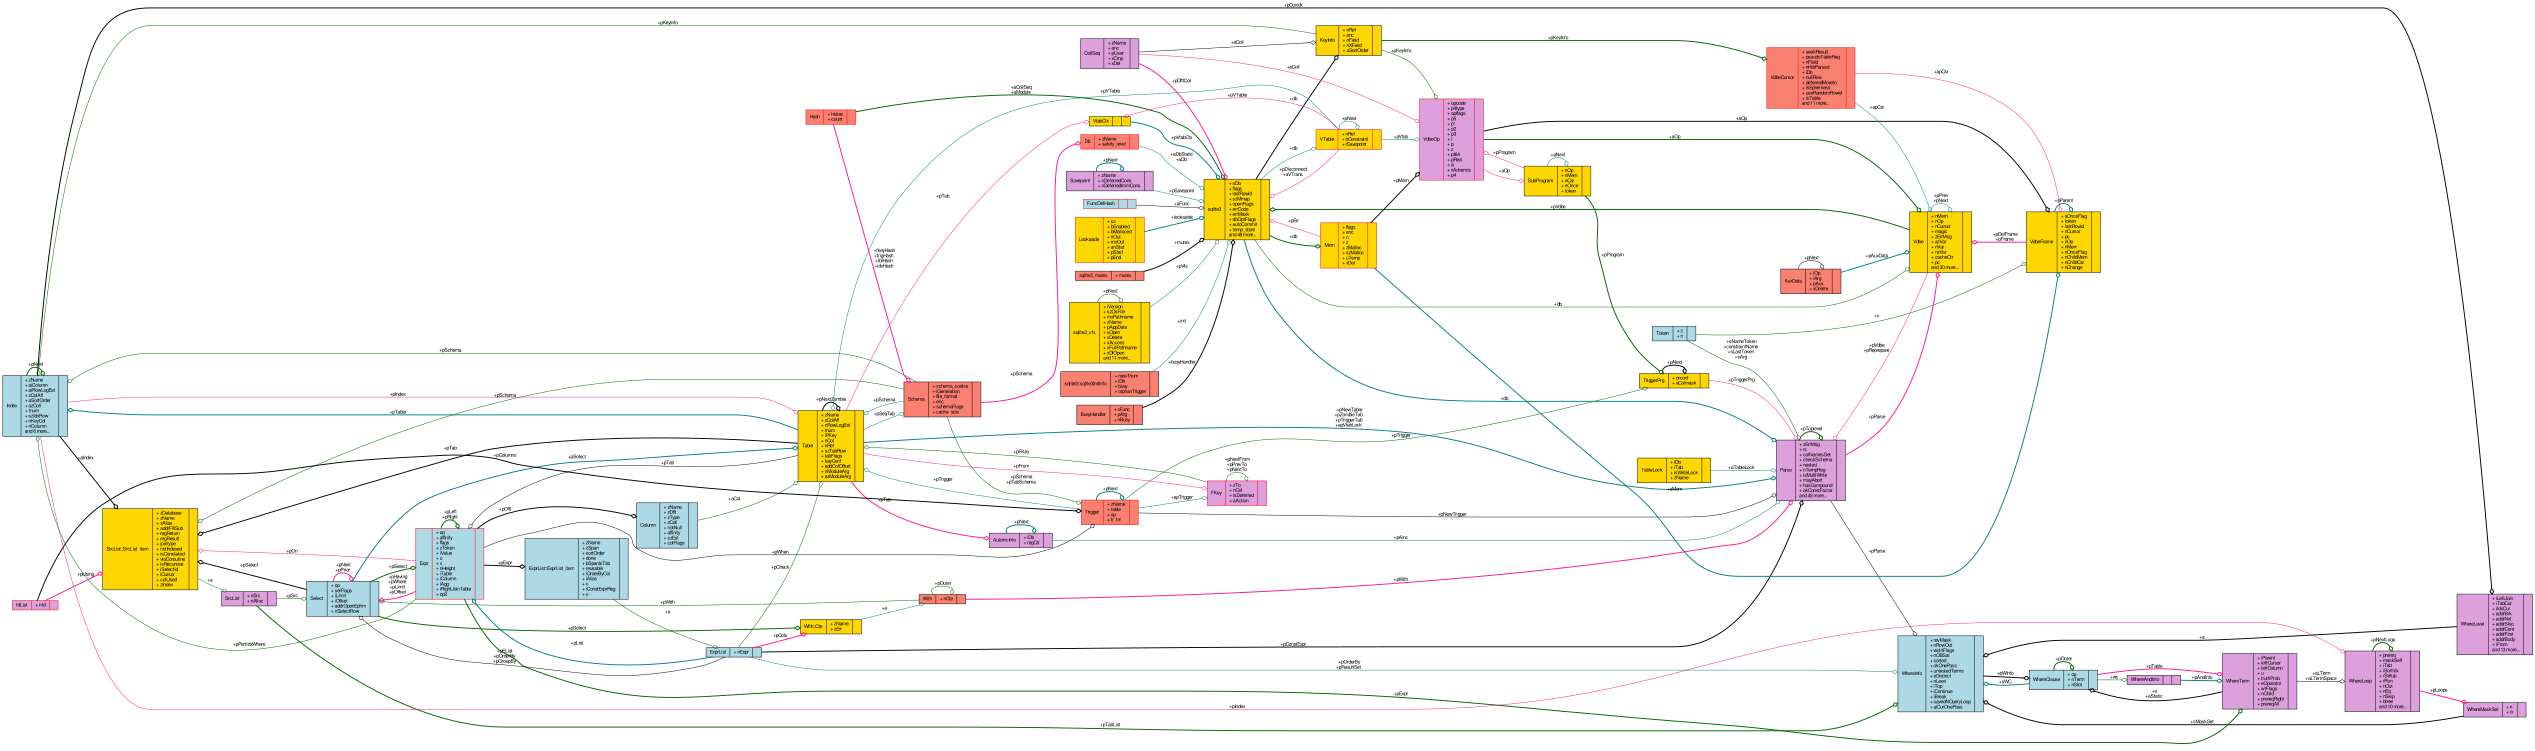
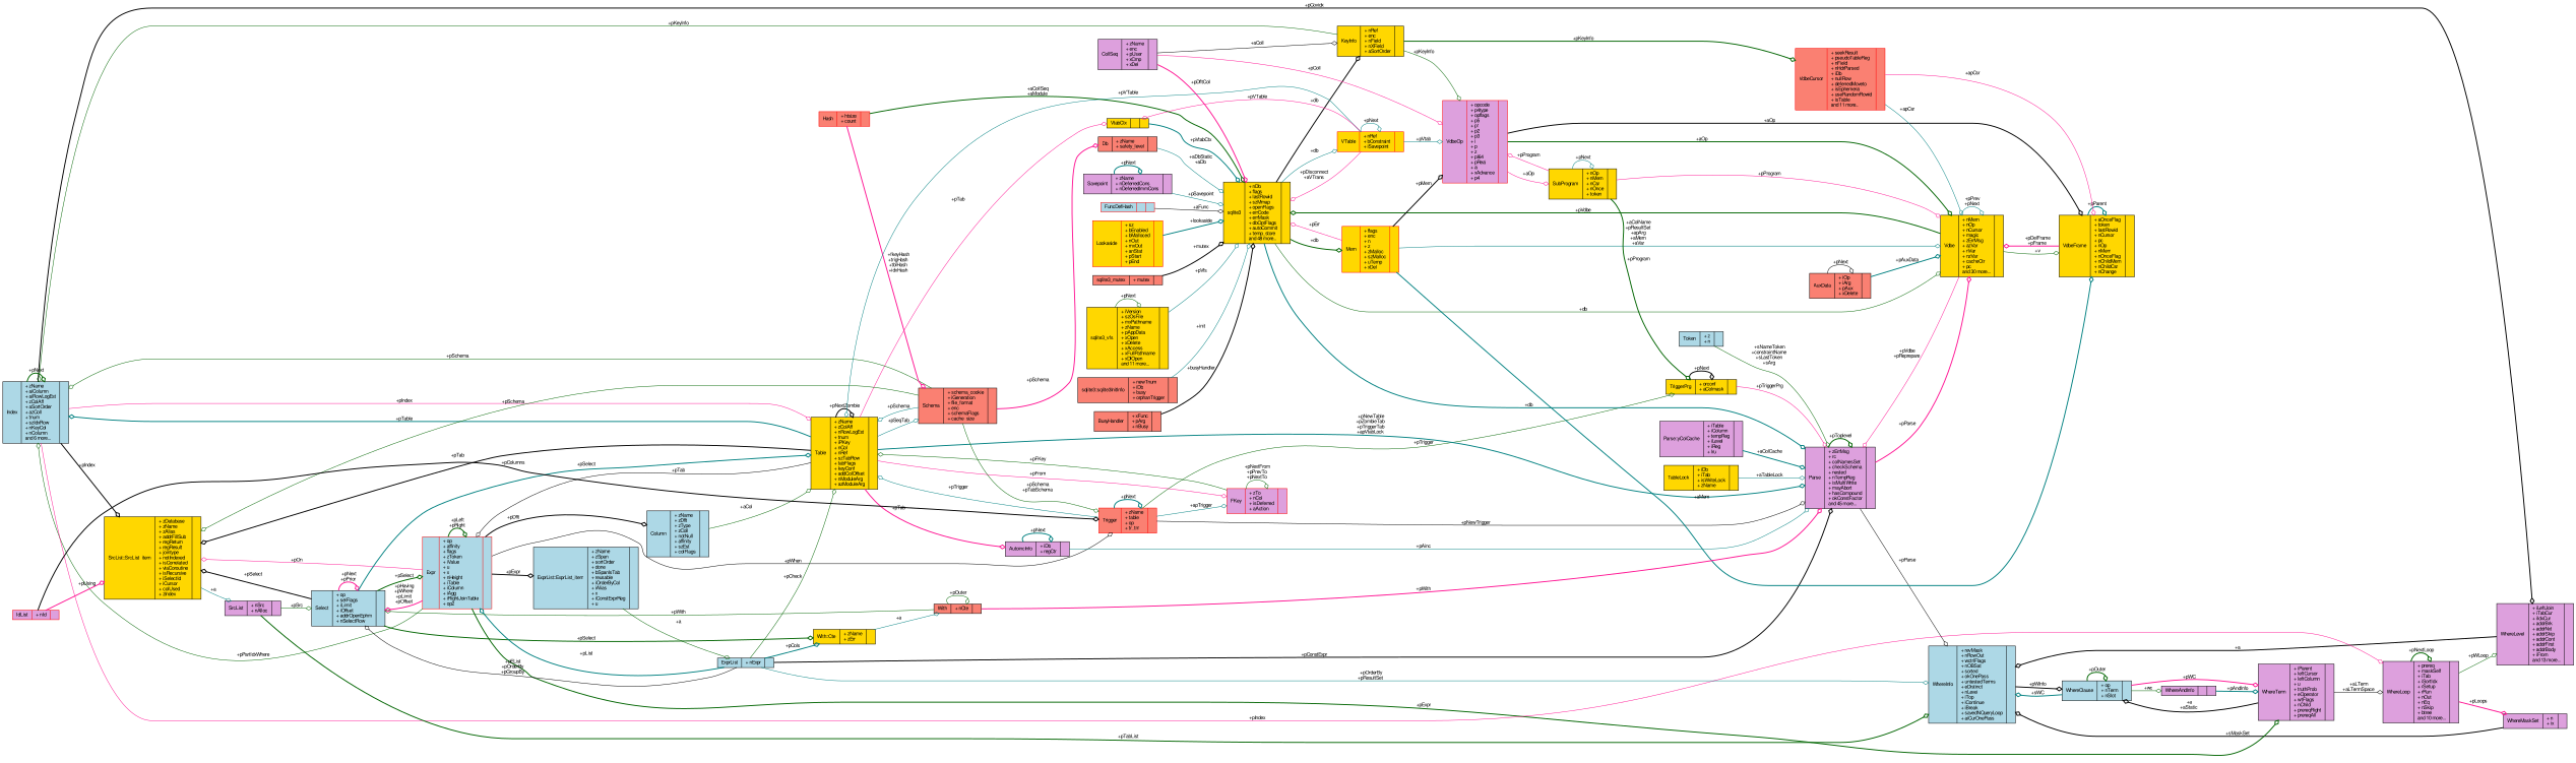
  digraph {
    rankdir=LR
    node [color=black fillcolor=gold fontname=FreeSans fontsize=10 shape=record style=filled]
    edge [arrowhead=odiamond color=teal fontname=FreeSans fontsize=10 labelfontname=FreeSans labelfontsize=10 style=solid]
    n1 [fillcolor=lightblue fontcolor=black height=0.2 label="{WhereInfo\n|+ revMask\l+ nRowOut\l+ wctrlFlags\l+ nOBSat\l+ sorted\l+ okOnePass\l+ untestedTerms\l+ eDistinct\l+ nLevel\l+ iTop\l+ iContinue\l+ iBreak\l+ savedNQueryLoop\l+ aiCurOnePass\l|}" width=0.4]
    n2 [fillcolor=lightblue height=0.2 label="{WhereClause\n|+ op\l+ nTerm\l+ nSlot\l|}" width=0.4]
    n3 [fillcolor=plum height=0.2 label="{WhereTerm\n|+ iParent\l+ leftCursor\l+ leftColumn\l+ u\l+ truthProb\l+ eOperator\l+ wtFlags\l+ nChild\l+ prereqRight\l+ prereqAll\l|}" width=0.4]
    n4 [fillcolor=plum height=0.2 label="{WhereAndInfo\n||}" width=0.4]
    n5 [fillcolor=plum height=0.2 label="{WhereLoop\n|+ prereq\l+ maskSelf\l+ iTab\l+ iSortIdx\l+ rSetup\l+ rRun\l+ nOut\l+ nEq\l+ nSkip\l+ btree\land 10 more...\l|}" width=0.4]
    n6 [fillcolor=plum height=0.2 label="{WhereLevel\n|+ iLeftJoin\l+ iTabCur\l+ iIdxCur\l+ addrBrk\l+ addrNxt\l+ addrSkip\l+ addrCont\l+ addrFirst\l+ addrBody\l+ iFrom\land 13 more...\l|}" width=0.4]
    n7 [fillcolor=plum height=0.2 label="{WhereMaskSet\n|+ n\l+ ix\l|}" width=0.4]
    n8 [color=red fillcolor=lightblue height=0.2 label="{Expr\n|+ op\l+ affinity\l+ flags\l+ zToken\l+ iValue\l+ u\l+ x\l+ nHeight\l+ iTable\l+ iColumn\l+ iAgg\l+ iRightJoinTable\l+ op2\l|}" width=0.4]
    n9 [fillcolor=lightblue height=0.2 label="{Column\n|+ zName\l+ zDflt\l+ zType\l+ zColl\l+ notNull\l+ affinity\l+ szEst\l+ colFlags\l|}" width=0.4]
    n10 [color=red fillcolor=salmon height=0.2 label="{Trigger\n|+ zName\l+ table\l+ op\l+ tr_tm\l|}" width=0.4]
    n11 [fillcolor=lightblue height=0.2 label="{Select\n|+ op\l+ selFlags\l+ iLimit\l+ iOffset\l+ addrOpenEphm\l+ nSelectRow\l|}" width=0.4]
    n12 [height=0.2 label="{SrcList::SrcList_item\n|+ zDatabase\l+ zName\l+ zAlias\l+ addrFillSub\l+ regReturn\l+ regResult\l+ jointype\l+ notIndexed\l+ isCorrelated\l+ viaCoroutine\l+ isRecursive\l+ iSelectId\l+ iCursor\l+ colUsed\l+ zIndex\l|}" width=0.4]
    n13 [fillcolor=lightblue height=0.2 label="{Index\n|+ zName\l+ aiColumn\l+ aiRowLogEst\l+ zColAff\l+ aSortOrder\l+ azColl\l+ tnum\l+ szIdxRow\l+ nKeyCol\l+ nColumn\land 6 more...\l|}" width=0.4]
    n14 [fillcolor=lightblue height=0.2 label="{ExprList::ExprList_item\n|+ zName\l+ zSpan\l+ sortOrder\l+ done\l+ bSpanIsTab\l+ reusable\l+ iOrderByCol\l+ iAlias\l+ x\l+ iConstExprReg\l+ u\l|}" width=0.4]
    n15 [height=0.2 label="{Table\n|+ zName\l+ zColAff\l+ nRowLogEst\l+ tnum\l+ iPKey\l+ nCol\l+ nRef\l+ szTabRow\l+ tabFlags\l+ keyConf\l+ addColOffset\l+ nModuleArg\l+ azModuleArg\l|}" width=0.4]
    n16 [color=red fillcolor=plum height=0.2 label="{FKey\n|+ zTo\l+ nCol\l+ isDeferred\l+ aAction\l|}" width=0.4]
    n17 [fillcolor=plum height=0.2 label="{Parse\n|+ zErrMsg\l+ rc\l+ colNamesSet\l+ checkSchema\l+ nested\l+ nTempReg\l+ isMultiWrite\l+ mayAbort\l+ hasCompound\l+ okConstFactor\land 45 more...\l|}" width=0.4]
    n18 [height=0.2 label="{TriggerPrg\n|+ orconf\l+ aColmask\l|}" width=0.4]
    n19 [height=0.2 label="{With::Cte\n|+ zName\l+ zErr\l|}" width=0.4]
    n20 [fillcolor=plum height=0.2 label="{SrcList\n|+ nSrc\l+ nAlloc\l|}" width=0.4]
    n21 [fillcolor=lightblue height=0.2 label="{ExprList\n|+ nExpr\l|}" width=0.4]
    n22 [fillcolor=salmon height=0.2 label="{Schema\n|+ schema_cookie\l+ iGeneration\l+ file_format\l+ enc\l+ schemaFlags\l+ cache_size\l|}" width=0.4]
    n23 [fillcolor=plum height=0.2 label="{AutoincInfo\n|+ iDb\l+ regCtr\l|}" width=0.4]
    n24 [height=0.2 label="{VtabCtx\n||}" width=0.4]
-   n25 [color=red fillcolor=salmon height=0.2 label="{Db\n|+ zName\l+ safety_level\l|}" width=0.4]
+   n25 [fillcolor=salmon height=0.2 label="{Db\n|+ zName\l+ safety_level\l|}" width=0.4]
    n26 [height=0.2 label="{Vdbe\n|+ nMem\l+ nOp\l+ nCursor\l+ magic\l+ zErrMsg\l+ azVar\l+ nVar\l+ nzVar\l+ cacheCtr\l+ pc\land 30 more...\l|}" width=0.4]
    n27 [height=0.2 label="{sqlite3\n|+ nDb\l+ flags\l+ lastRowid\l+ szMmap\l+ openFlags\l+ errCode\l+ errMask\l+ dbOptFlags\l+ autoCommit\l+ temp_store\land 48 more...\l|}" width=0.4]
    n28 [color=red fillcolor=salmon height=0.2 label="{Hash\n|+ htsize\l+ count\l|}" width=0.4]
    n29 [color=red height=0.2 label="{VTable\n|+ nRef\l+ bConstraint\l+ iSavepoint\l|}" width=0.4]
    n30 [color=red height=0.2 label="{Mem\n|+ flags\l+ enc\l+ n\l+ z\l+ zMalloc\l+ szMalloc\l+ uTemp\l+ xDel\l|}" width=0.4]
    n31 [height=0.2 label="{KeyInfo\n|+ nRef\l+ enc\l+ nField\l+ nXField\l+ aSortOrder\l|}" width=0.4]
    n32 [color=red fillcolor=plum height=0.2 label="{IdList\n|+ nId\l|}" width=0.4]
    n33 [color=red fillcolor=plum height=0.2 label="{VdbeOp\n|+ opcode\l+ p4type\l+ opflags\l+ p5\l+ p1\l+ p2\l+ p3\l+ i\l+ p\l+ z\l+ pI64\l+ pReal\l+ ai\l+ xAdvance\l+ p4\l|}" width=0.4]
    n34 [height=0.2 label="{VdbeFrame\n|+ aOnceFlag\l+ token\l+ lastRowid\l+ nCursor\l+ pc\l+ nOp\l+ nMem\l+ nOnceFlag\l+ nChildMem\l+ nChildCsr\l+ nChange\l|}" width=0.4]
    n35 [height=0.2 label="{SubProgram\n|+ nOp\l+ nMem\l+ nCsr\l+ nOnce\l+ token\l|}" width=0.4]
    n36 [color=red fillcolor=salmon height=0.2 label="{VdbeCursor\n|+ seekResult\l+ pseudoTableReg\l+ nField\l+ nHdrParsed\l+ iDb\l+ nullRow\l+ deferredMoveto\l+ isEphemeral\l+ useRandomRowid\l+ isTable\land 11 more...\l|}" width=0.4]
    n37 [fillcolor=plum height=0.2 label="{CollSeq\n|+ zName\l+ enc\l+ pUser\l+ xCmp\l+ xDel\l|}" width=0.4]
    n38 [fillcolor=salmon height=0.2 label="{AuxData\n|+ iOp\l+ iArg\l+ pAux\l+ xDelete\l|}" width=0.4]
    n39 [height=0.2 label="{TableLock\n|+ iDb\l+ iTab\l+ isWriteLock\l+ zName\l|}" width=0.4]
    n40 [fillcolor=lightblue height=0.2 label="{Token\n|+ z\l+ n\l|}" width=0.4]
    n41 [fillcolor=salmon height=0.2 label="{With\n|+ nCte\l|}" width=0.4]
+   n42 [fillcolor=plum height=0.2 label="{Parse::yColCache\n|+ iTable\l+ iColumn\l+ tempReg\l+ iLevel\l+ iReg\l+ lru\l|}" width=0.4]
    n43 [fillcolor=plum height=0.2 label="{Savepoint\n|+ zName\l+ nDeferredCons\l+ nDeferredImmCons\l|}" width=0.4]
    n44 [color=red fillcolor=lightblue height=0.2 label="{FuncDefHash\n||}" width=0.4]
    n45 [color=red height=0.2 label="{Lookaside\n|+ sz\l+ bEnabled\l+ bMalloced\l+ nOut\l+ mxOut\l+ anStat\l+ pStart\l+ pEnd\l|}" width=0.4]
    n46 [fillcolor=salmon height=0.2 label="{sqlite3_mutex\n|+ mutex\l|}" width=0.4]
    n47 [height=0.2 label="{sqlite3_vfs\n|+ iVersion\l+ szOsFile\l+ mxPathname\l+ zName\l+ pAppData\l+ xOpen\l+ xDelete\l+ xAccess\l+ xFullPathname\l+ xDlOpen\land 11 more...\l|}" width=0.4]
    n48 [fillcolor=salmon height=0.2 label="{sqlite3::sqlite3InitInfo\n|+ newTnum\l+ iDb\l+ busy\l+ orphanTrigger\l|}" width=0.4]
    n49 [fillcolor=salmon height=0.2 label="{BusyHandler\n|+ xFunc\l+ pArg\l+ nBusy\l|}" width=0.4]
    n1 -> n2 [color=black label=" +pWInfo" style=bold]
    n2 -> n1 [label=" +sWC" style=bold]
    n2 -> n2 [color=darkgreen label=" +pOuter" style=bold]
-   n2 -> n3 [color=deeppink label=" +pTable" style=bold]
+   n2 -> n3 [color=deeppink label=" +pWC" style=bold]
    n2 -> n4 [color=darkgreen label=" +wc"]
    n3 -> n2 [color=black label=" +a\n+aStatic" style=bold]
    n3 -> n5 [color=black label=" +aLTerm\n+aLTermSpace"]
    n4 -> n3 [label=" +pAndInfo" style=bold]
    n5 -> n5 [color=darkgreen label=" +pNextLoop" style=bold]
+   n5 -> n6 [color=darkgreen label=" +pWLoop"]
    n5 -> n7 [color=deeppink label=" +pLoops" style=bold]
    n6 -> n1 [color=black label=" +a" style=bold]
    n7 -> n1 [color=black label=" +sMaskSet" style=bold]
    n8 -> n3 [color=darkgreen label=" +pExpr" style=bold]
    n8 -> n8 [color=darkgreen label=" +pLeft\n+pRight" style=bold]
    n8 -> n9 [color=black label=" +pDflt" style=bold]
    n8 -> n10 [color=black label=" +pWhen"]
    n8 -> n11 [color=deeppink label=" +pHaving\n+pWhere\n+pLimit\n+pOffset" style=bold]
    n8 -> n12 [color=deeppink label=" +pOn"]
    n8 -> n13 [color=darkgreen label=" +pPartIdxWhere"]
    n8 -> n14 [color=black label=" +pExpr" style=bold]
    n9 -> n15 [color=darkgreen label=" +aCol"]
    n10 -> n10 [label=" +pNext" style=bold]
    n10 -> n15 [label=" +pTrigger"]
    n10 -> n16 [label=" +apTrigger"]
    n10 -> n17 [color=black label=" +pNewTrigger"]
    n10 -> n18 [color=darkgreen label=" +pTrigger"]
    n11 -> n8 [color=darkgreen label=" +pSelect" style=bold]
    n11 -> n11 [color=deeppink label=" +pNext\n+pPrior" style=bold]
    n11 -> n12 [color=black label=" +pSelect" style=bold]
    n11 -> n15 [label=" +pSelect" style=bold]
    n11 -> n19 [color=darkgreen label=" +pSelect" style=bold]
    n12 -> n20 [label=" +a"]
    n13 -> n5 [color=deeppink label=" +pIndex"]
    n13 -> n6 [color=black label=" +pCovidx" style=bold]
    n13 -> n12 [color=black label=" +pIndex" style=bold]
    n13 -> n13 [color=darkgreen label=" +pNext" style=bold]
    n13 -> n15 [color=deeppink label=" +pIndex"]
    n14 -> n21 [color=darkgreen label=" +a"]
    n15 -> n8 [color=black label=" +pTab"]
    n15 -> n12 [color=black label=" +pTab" style=bold]
    n15 -> n13 [label=" +pTable" style=bold]
    n15 -> n15 [color=black label=" +pNextZombie" style=bold]
    n15 -> n16 [color=deeppink label=" +pFrom"]
    n15 -> n17 [label=" +pNewTable\n+pZombieTab\n+pTriggerTab\n+apVtabLock" style=bold]
    n15 -> n22 [label=" +pSeqTab"]
    n15 -> n23 [color=deeppink label=" +pTab" style=bold]
    n15 -> n24 [color=deeppink label=" +pTab"]
    n16 -> n15 [color=darkgreen label=" +pFKey"]
    n16 -> n16 [color=darkgreen label=" +pNextFrom\n+pPrevTo\n+pNextTo"]
    n17 -> n1 [color=black label=" +pParse"]
    n17 -> n17 [color=darkgreen label=" +pToplevel" style=bold]
    n17 -> n26 [color=deeppink label=" +pParse" style=bold]
    n18 -> n17 [color=deeppink label=" +pTriggerPrg"]
    n18 -> n18 [color=black label=" +pNext" style=bold]
    n19 -> n41 [label=" +a"]
    n20 -> n1 [color=darkgreen label=" +pTabList" style=bold]
    n20 -> n11 [color=darkgreen label=" +pSrc"]
    n21 -> n1 [label=" +pOrderBy\n+pResultSet"]
    n21 -> n8 [label=" +pList" style=bold]
    n21 -> n11 [color=black label=" +pEList\n+pOrderBy\n+pGroupBy"]
    n21 -> n15 [color=darkgreen label=" +pCheck"]
    n21 -> n17 [color=black label=" +pConstExpr" style=bold]
-   n21 -> n19 [color=deeppink label=" +pCols" style=bold]
+   n21 -> n19 [label=" +pCols" style=bold]
    n22 -> n10 [color=darkgreen label=" +pSchema\n+pTabSchema"]
    n22 -> n12 [color=darkgreen label=" +pSchema"]
    n22 -> n13 [color=darkgreen label=" +pSchema"]
    n22 -> n15 [label=" +pSchema"]
    n22 -> n25 [color=deeppink label=" +pSchema" style=bold]
    n23 -> n17 [label=" +pAinc"]
    n23 -> n23 [label=" +pNext" style=bold]
    n24 -> n27 [label=" +pVtabCtx" style=bold]
    n25 -> n27 [label=" +aDbStatic\n+aDb"]
    n26 -> n17 [color=deeppink label=" +pVdbe\n+pReprepare"]
    n26 -> n26 [label=" +pPrev\n+pNext"]
    n26 -> n27 [color=darkgreen label=" +pVdbe" style=bold]
-   n40 -> n34 [color=darkgreen label=" +v"]
+   n26 -> n34 [color=darkgreen label=" +v"]
    n27 -> n17 [label=" +db" style=bold]
    n27 -> n26 [color=darkgreen label=" +db"]
    n27 -> n29 [label=" +db"]
    n27 -> n30 [color=darkgreen label=" +db" style=bold]
    n27 -> n31 [color=black label=" +db" style=bold]
    n28 -> n22 [color=deeppink label=" +fkeyHash\n+trigHash\n+tblHash\n+idxHash" style=bold]
    n28 -> n27 [color=darkgreen label=" +aCollSeq\n+aModule" style=bold]
    n29 -> n15 [label=" +pVTable"]
    n29 -> n24 [color=deeppink label=" +pVTable"]
    n29 -> n27 [color=deeppink label=" +pDisconnect\n+aVTrans"]
    n29 -> n29 [label=" +pNext"]
    n29 -> n33 [label=" +pVtab"]
+   n30 -> n26 [label=" +aColName\n+pResultSet\n+apArg\n+aMem\n+aVar"]
    n30 -> n27 [color=deeppink label=" +pErr"]
    n30 -> n33 [color=black label=" +pMem" style=bold]
    n30 -> n34 [label=" +aMem" style=bold]
    n31 -> n13 [color=darkgreen label=" +pKeyInfo"]
    n31 -> n33 [color=darkgreen label=" +pKeyInfo"]
    n31 -> n36 [color=darkgreen label=" +pKeyInfo" style=bold]
    n32 -> n10 [color=black label=" +pColumns" style=bold]
    n32 -> n12 [color=deeppink label=" +pUsing" style=bold]
    n33 -> n26 [color=darkgreen label=" +aOp" style=bold]
    n33 -> n34 [color=black label=" +aOp" style=bold]
    n33 -> n35 [color=deeppink label=" +aOp"]
    n34 -> n26 [color=deeppink label=" +pDelFrame\n+pFrame" style=bold]
    n34 -> n34 [label=" +pParent" style=bold]
    n35 -> n18 [color=darkgreen label=" +pProgram" style=bold]
+   n35 -> n26 [color=deeppink label=" +pProgram"]
    n35 -> n33 [color=deeppink label=" +pProgram"]
    n35 -> n35 [label=" +pNext"]
    n36 -> n26 [label=" +apCsr"]
    n36 -> n34 [color=deeppink label=" +apCsr"]
    n37 -> n27 [color=deeppink label=" +pDfltColl" style=bold]
    n37 -> n31 [color=black label=" +aColl"]
    n37 -> n33 [color=deeppink label=" +pColl"]
    n38 -> n26 [label=" +pAuxData" style=bold]
    n38 -> n38 [color=black label=" +pNext"]
    n39 -> n17 [label=" +aTableLock"]
    n40 -> n17 [color=darkgreen label=" +sNameToken\n+constraintName\n+sLastToken\n+sArg"]
    n41 -> n11 [color=darkgreen label=" +pWith"]
    n41 -> n17 [color=deeppink label=" +pWith" style=bold]
    n41 -> n41 [color=darkgreen label=" +pOuter"]
+   n42 -> n17 [label=" +aColCache" style=bold]
    n43 -> n27 [label=" +pSavepoint"]
    n43 -> n43 [label=" +pNext" style=bold]
    n44 -> n27 [color=black label=" +aFunc"]
    n45 -> n27 [label=" +lookaside" style=bold]
    n46 -> n27 [color=black label=" +mutex" style=bold]
    n47 -> n27 [label=" +pVfs"]
    n47 -> n47 [color=darkgreen label=" +pNext"]
    n48 -> n27 [label=" +init"]
    n49 -> n27 [color=black label=" +busyHandler" style=bold]
  }
